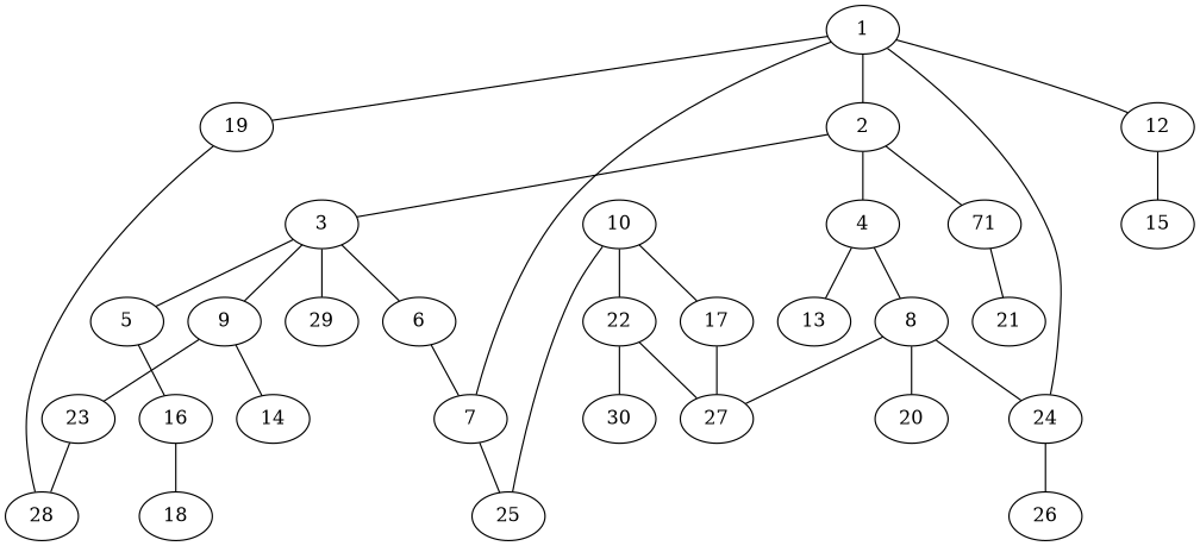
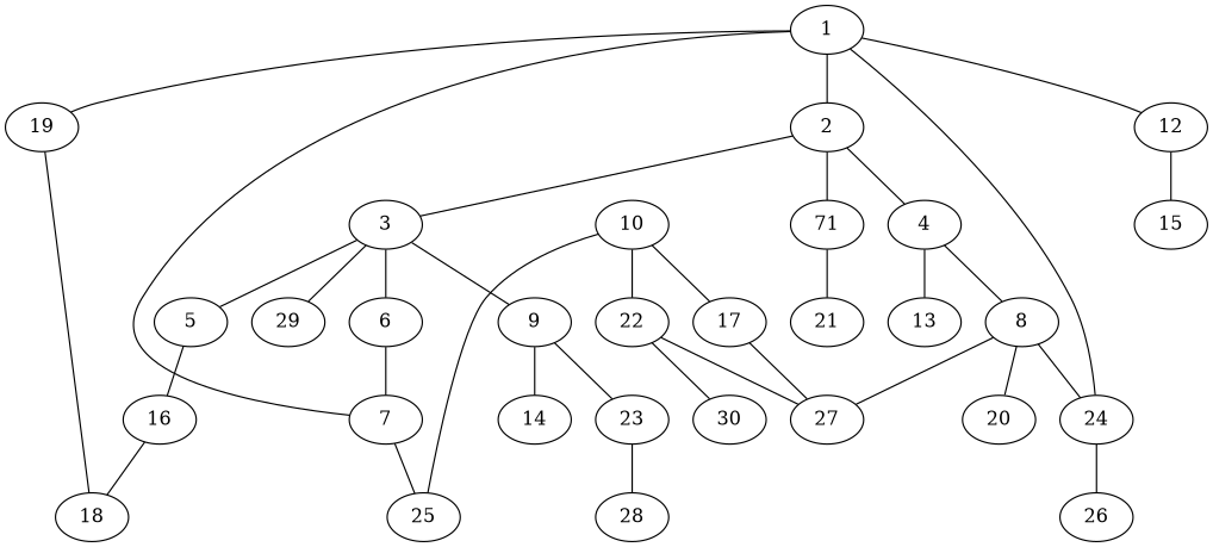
  graph {
    1
    2
    7
    12
    19
    24
    3
    4
    n9 [label=71]
    25
    15
    28
    26
    5
    6
    9
    29
    8
    13
    21
    16
    14
    23
    20
    27
    18
    10
    17
    22
    30
    1 -- 2
    1 -- 7
    1 -- 12
    1 -- 19
    1 -- 24
    2 -- 3
    2 -- 4
    2 -- n9
    7 -- 25
    12 -- 15
-   19 -- 28
+   19 -- 18
    24 -- 26
    3 -- 5
    3 -- 6
    3 -- 9
    3 -- 29
    4 -- 8
    4 -- 13
    n9 -- 21
    5 -- 16
    6 -- 7
    9 -- 14
    9 -- 23
    8 -- 24
    8 -- 20
    8 -- 27
    16 -- 18
    23 -- 28
    10 -- 25
    10 -- 17
    10 -- 22
    17 -- 27
    22 -- 27
    22 -- 30
  }
